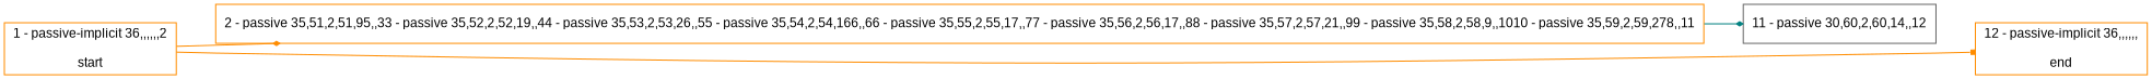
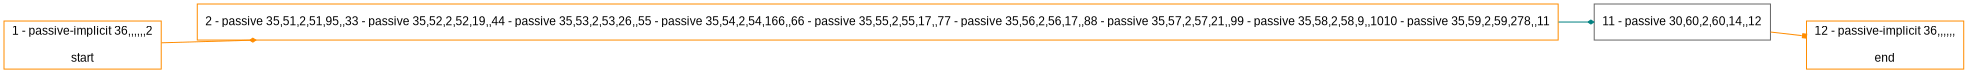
  digraph {
    bgcolor=white
    compound=true
    fillcolor="#FFFFCC"
    fontname=Arial
    fontsize=12
    pack=true
    packmode=clust
    rankdir=LR
    style="rounded,filled"
    node [color=darkorange compound=true fillcolor="#ffffff" fixedsize=false fontname=Arial fontsize=12 node_initialized=no shape=box style=filled]
    edge [arrowhead=diamond arrowsize=0.5 arrowtail=none color=darkorange compound=true dir=forward fontcolor=black fontname=Arial fontsize=12]
    n1 [label="2 - passive 35,51,2,51,95,,33 - passive 35,52,2,52,19,,44 - passive 35,53,2,53,26,,55 - passive 35,54,2,54,166,,66 - passive 35,55,2,55,17,,77 - passive 35,56,2,56,17,,88 - passive 35,57,2,57,21,,99 - passive 35,58,2,58,9,,1010 - passive 35,59,2,59,278,,11"]
    n2 [color=gray40 label="11 - passive 30,60,2,60,14,,12"]
    n3 [label="12 - passive-implicit 36,,,,,,\n\nend"]
    n4 [label="1 - passive-implicit 36,,,,,,2\n\nstart"]
    n1 -> n2 [color=teal]
-   n4 -> n3 [arrowhead=box]
+   n2 -> n3 [arrowhead=box]
    n4 -> n1
  }
